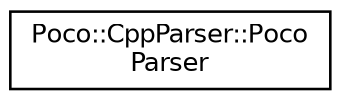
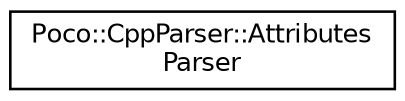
  digraph {
    rankdir=LR
-   n1 [color=black fillcolor=white fontname=Helvetica fontsize=10 height=0.2 label="Poco::CppParser::Poco\lParser" shape=record style=filled width=0.4]
+   n1 [color=black fillcolor=white fontname=Helvetica fontsize=10 height=0.2 label="Poco::CppParser::Attributes\lParser" shape=record style=filled width=0.4]
  }
